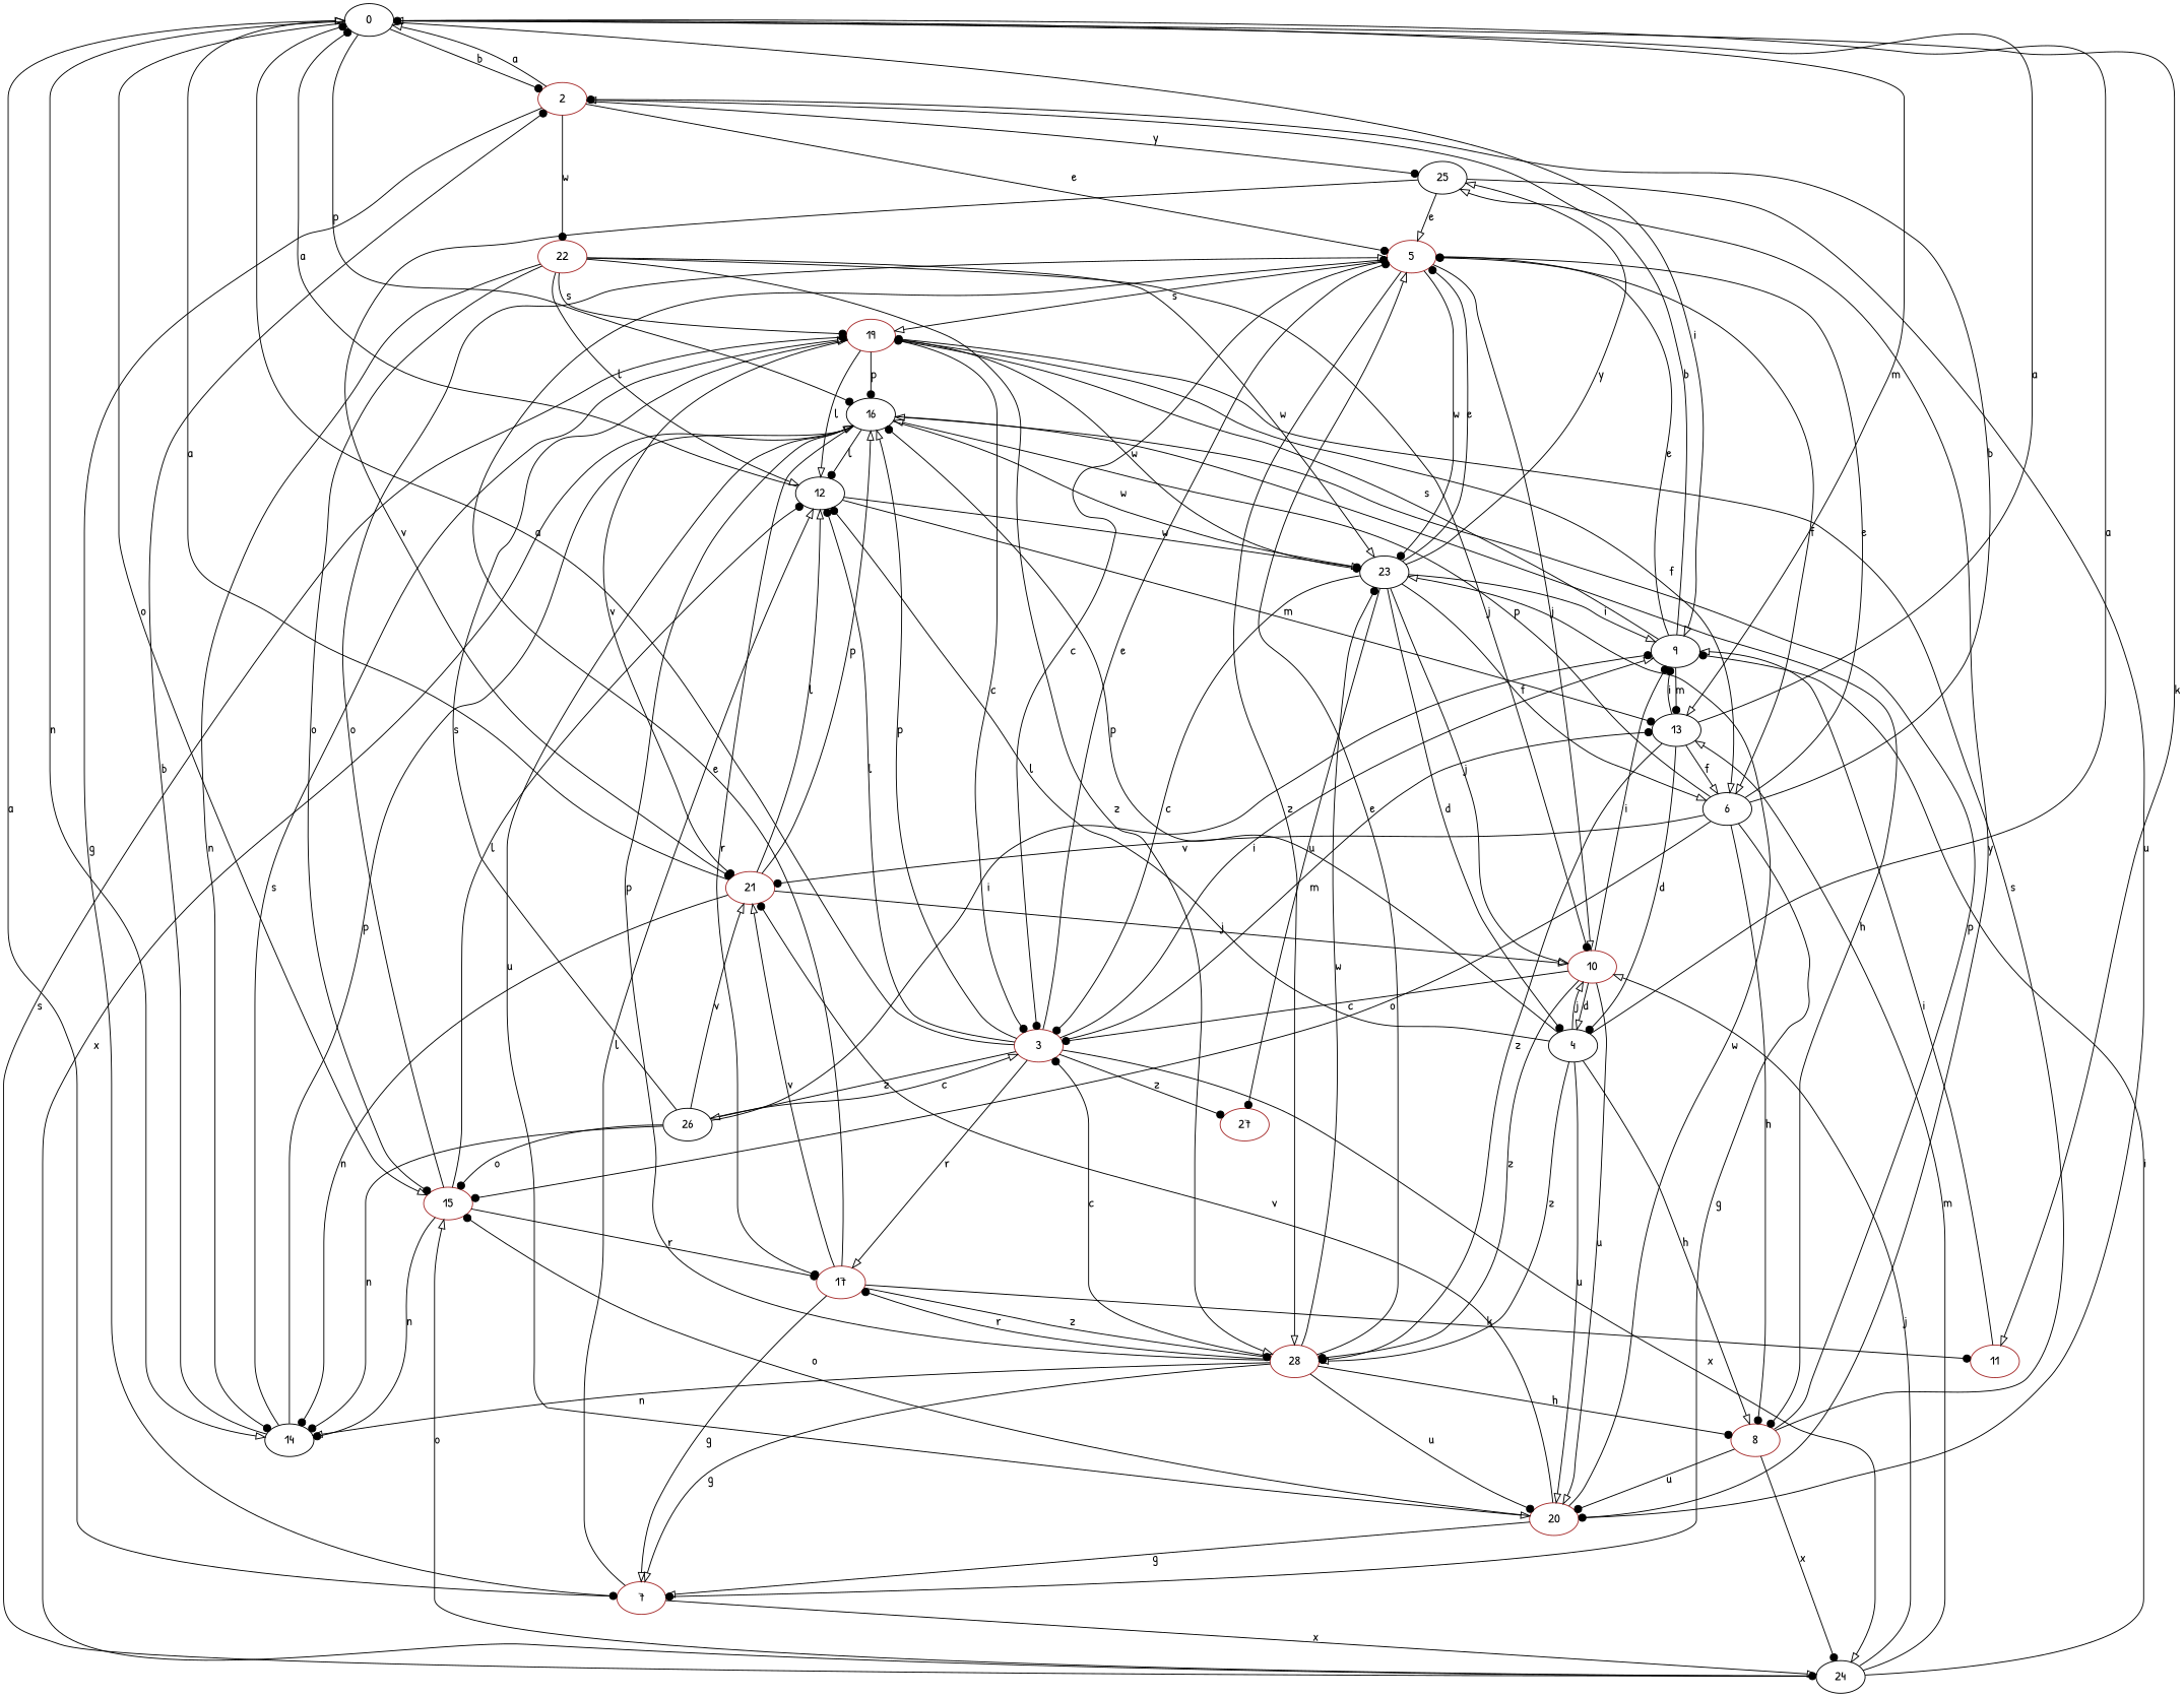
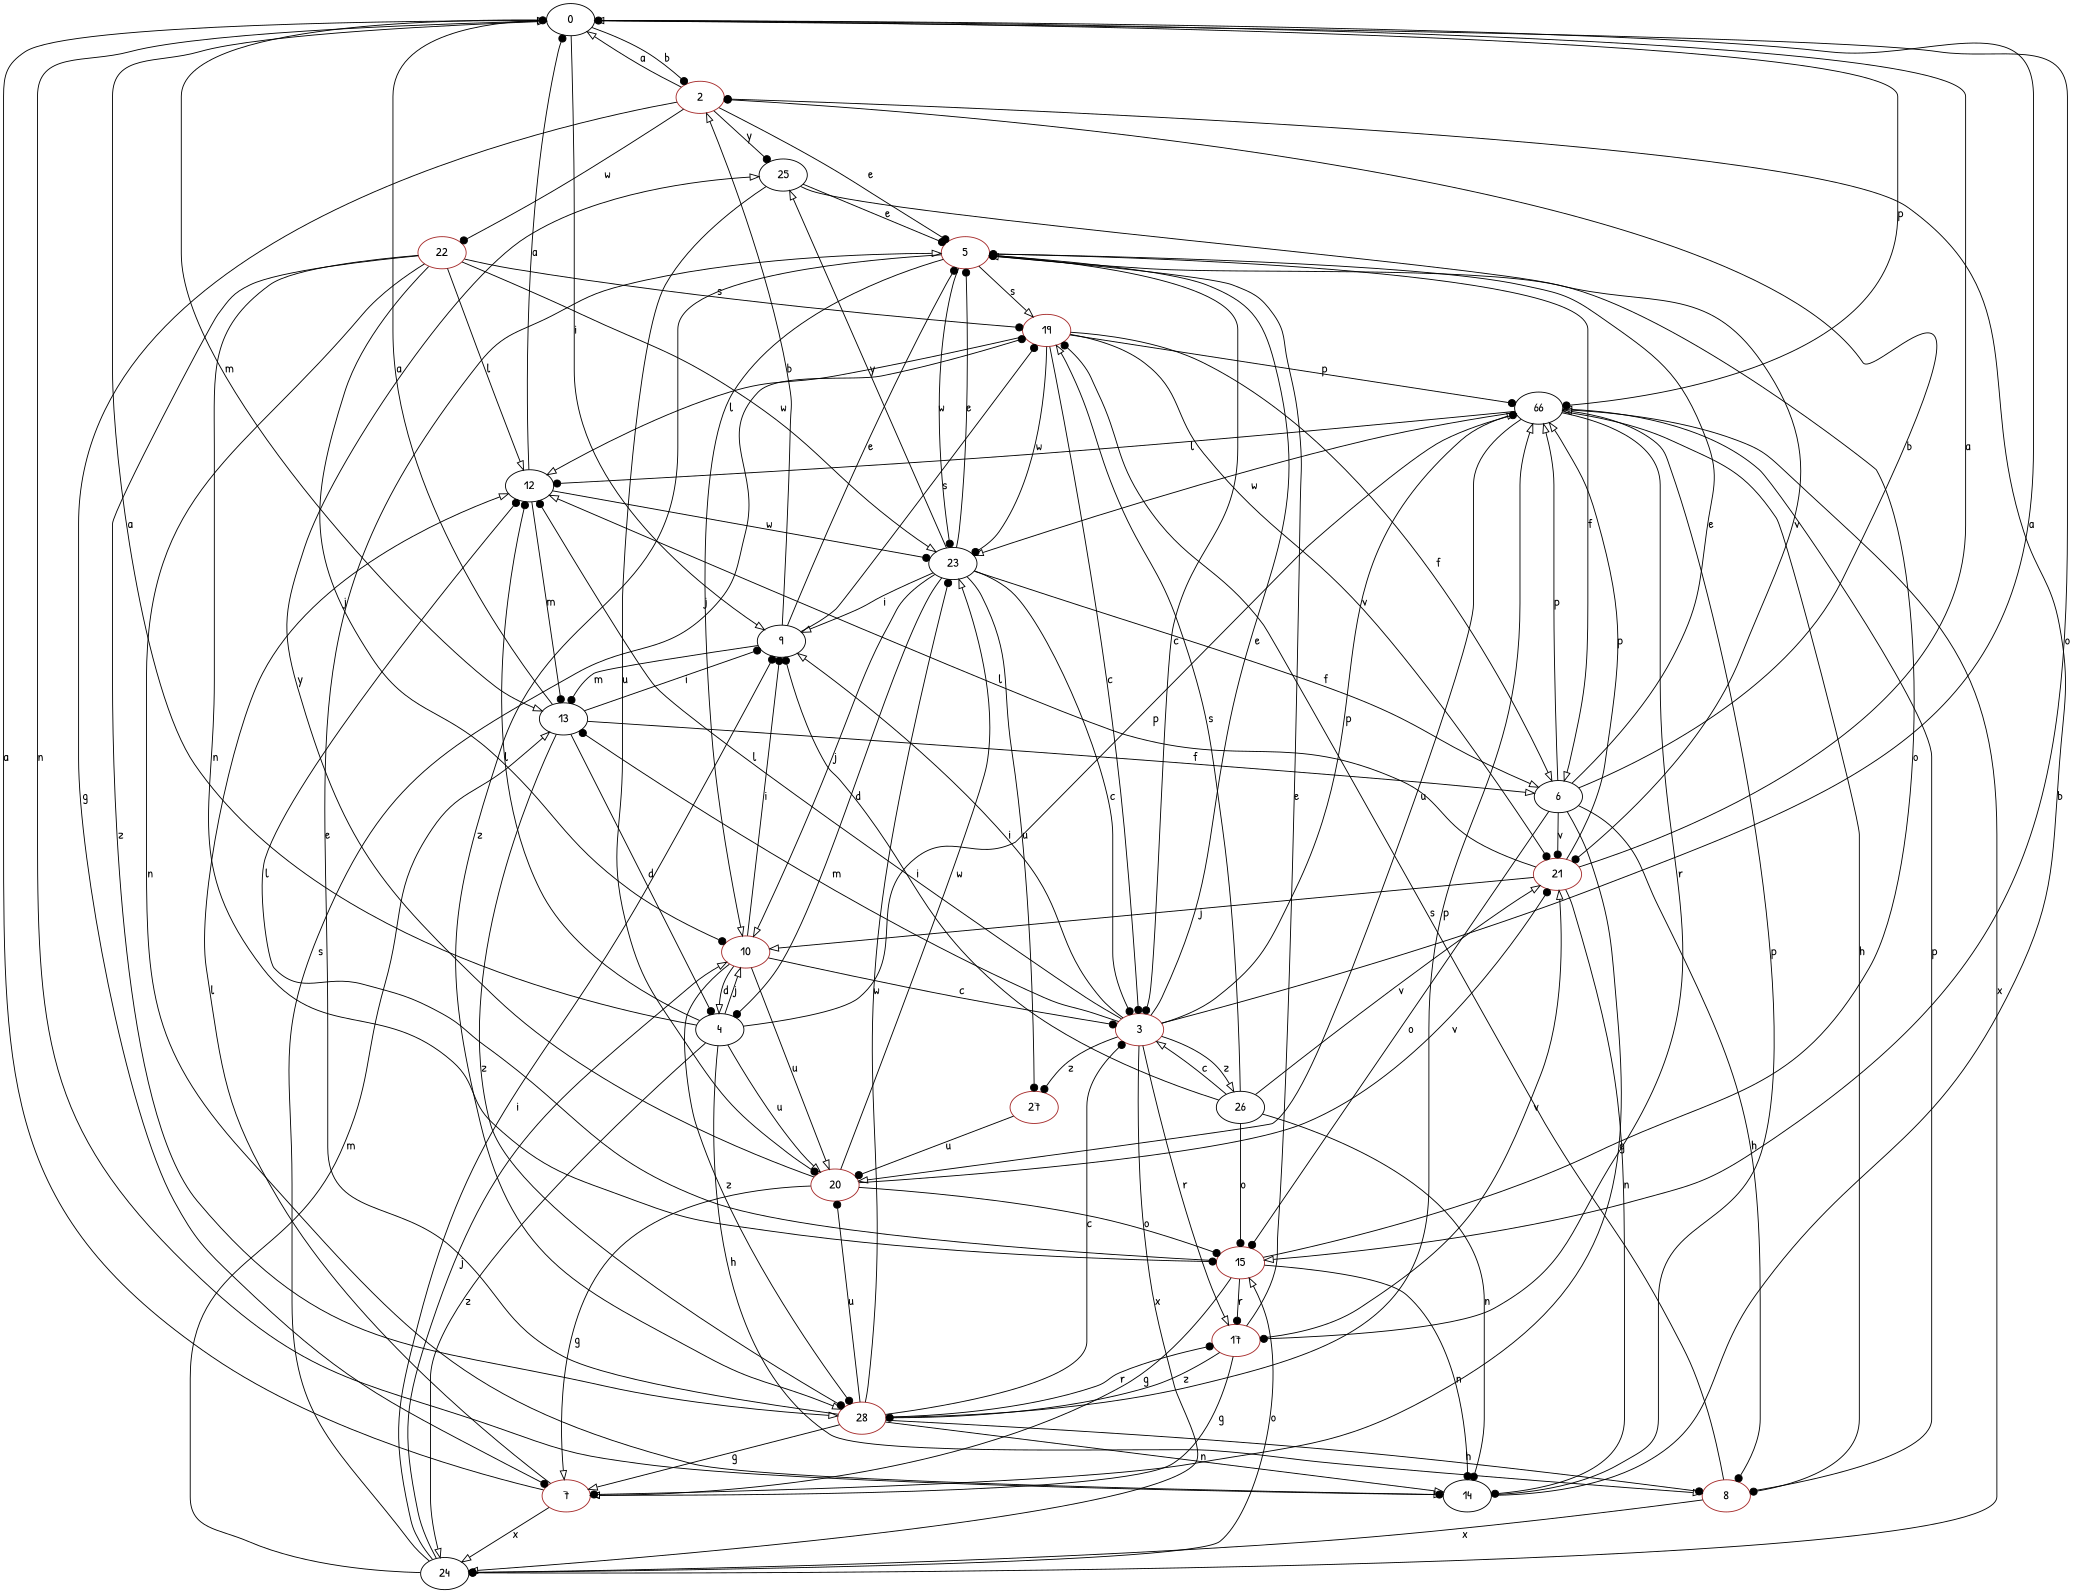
  strict digraph {
    fontname="Patrick Hand"
    node [color=brown fontname="Patrick Hand"]
    edge [arrowhead=dot fontname="Patrick Hand"]
    0 [color=black]
    2
    9 [color=black]
-   11
    13 [color=black]
    14 [color=black]
    15
-   16 [color=black]
+   16 [color=black label=66]
    5
    7
    22
    25 [color=black]
    19
    4 [color=black]
    28
    6 [color=black]
    12 [color=black]
    17
    24 [color=black]
    8
    20
    23 [color=black]
    3
    10
    26 [color=black]
    27
    21
    0 -> 2 [label=b]
    0 -> 9 [arrowhead=onormal label=i]
-   0 -> 11 [arrowhead=onormal label=k]
    0 -> 13 [arrowhead=onormal label=m]
    0 -> 14 [arrowhead=onormal label=n]
    0 -> 15 [arrowhead=onormal label=o]
    0 -> 16 [label=p]
    2 -> 0 [arrowhead=onormal label=a]
    2 -> 5 [label=e]
    2 -> 7 [label=g]
    2 -> 22 [label=w]
    2 -> 25 [label=y]
    9 -> 2 [arrowhead=onormal label=b]
    9 -> 13 [label=m]
    9 -> 5 [label=e]
    9 -> 19 [label=s]
-   11 -> 9 [arrowhead=onormal label=i]
    13 -> 0 [label=a]
    13 -> 9 [label=i]
    13 -> 4 [label=d]
    13 -> 28 [label=z]
    13 -> 6 [arrowhead=onormal label=f]
    14 -> 2 [label=b]
    14 -> 16 [arrowhead=onormal label=p]
-   14 -> 19 [arrowhead=onormal label=s]
    15 -> 14 [label=n]
    15 -> 5 [arrowhead=onormal label=o]
+   15 -> 7 [arrowhead=onormal label=g]
    15 -> 12 [label=l]
    15 -> 17 [label=r]
    16 -> 12 [label=l]
    16 -> 17 [label=r]
    16 -> 24 [label=x]
    16 -> 8 [label=h]
    16 -> 20 [arrowhead=onormal label=u]
    16 -> 23 [arrowhead=onormal label=w]
    5 -> 19 [arrowhead=onormal label=s]
    5 -> 28 [arrowhead=onormal label=z]
    5 -> 6 [arrowhead=onormal label=f]
    5 -> 23 [label=w]
    5 -> 3 [label=c]
    5 -> 10 [arrowhead=onormal label=j]
    7 -> 0 [arrowhead=onormal label=a]
    7 -> 12 [arrowhead=onormal label=l]
    7 -> 24 [arrowhead=onormal label=x]
    22 -> 14 [label=n]
-   22 -> 15 [label=o]
+   22 -> 15 [label=n]
    22 -> 19 [label=s]
    22 -> 28 [arrowhead=onormal label=z]
    22 -> 12 [arrowhead=onormal label=l]
    22 -> 23 [arrowhead=onormal label=w]
    22 -> 10 [label=j]
-   25 -> 5 [arrowhead=onormal label=e]
+   25 -> 5 [label=e]
    25 -> 20 [label=u]
    25 -> 21 [label=v]
    19 -> 16 [label=p]
    19 -> 6 [arrowhead=onormal label=f]
    19 -> 12 [arrowhead=onormal label=l]
    19 -> 23 [label=w]
    19 -> 3 [label=c]
    19 -> 21 [label=v]
    4 -> 0 [arrowhead=onormal label=a]
    4 -> 16 [label=p]
-   4 -> 28 [arrowhead=onormal label=z]
+   4 -> 24 [arrowhead=onormal label=z]
    4 -> 12 [label=l]
    4 -> 8 [arrowhead=onormal label=h]
    4 -> 20 [arrowhead=onormal label=u]
    4 -> 10 [arrowhead=onormal label=j]
    28 -> 14 [arrowhead=onormal label=n]
    28 -> 16 [arrowhead=onormal label=p]
    28 -> 5 [arrowhead=onormal label=e]
    28 -> 7 [arrowhead=onormal label=g]
    28 -> 17 [label=r]
    28 -> 8 [label=h]
    28 -> 20 [label=u]
    28 -> 23 [label=w]
    28 -> 3 [label=c]
    6 -> 2 [label=b]
    6 -> 15 [label=o]
    6 -> 16 [arrowhead=onormal label=p]
    6 -> 5 [label=e]
    6 -> 7 [label=g]
    6 -> 8 [label=h]
    6 -> 21 [label=v]
    12 -> 0 [label=a]
    12 -> 13 [label=m]
    12 -> 23 [label=w]
-   17 -> 11 [label=k]
    17 -> 5 [label=e]
    17 -> 7 [arrowhead=onormal label=g]
    17 -> 28 [label=z]
    17 -> 21 [arrowhead=onormal label=v]
    24 -> 9 [label=i]
    24 -> 13 [arrowhead=onormal label=m]
    24 -> 15 [arrowhead=onormal label=o]
    24 -> 19 [label=s]
    24 -> 10 [arrowhead=onormal label=j]
    8 -> 16 [arrowhead=onormal label=p]
    8 -> 19 [label=s]
    8 -> 24 [label=x]
    20 -> 15 [label=o]
    20 -> 7 [arrowhead=onormal label=g]
    20 -> 25 [arrowhead=onormal label=y]
    20 -> 23 [arrowhead=onormal label=w]
    20 -> 21 [label=v]
    23 -> 9 [arrowhead=onormal label=i]
    23 -> 5 [label=e]
    23 -> 25 [arrowhead=onormal label=y]
    23 -> 4 [label=d]
    23 -> 6 [arrowhead=onormal label=f]
    23 -> 3 [label=c]
    23 -> 10 [arrowhead=onormal label=j]
    23 -> 27 [label=u]
    3 -> 0 [label=a]
    3 -> 9 [arrowhead=onormal label=i]
    3 -> 13 [label=m]
    3 -> 16 [arrowhead=onormal label=p]
    3 -> 5 [label=e]
    3 -> 12 [label=l]
    3 -> 17 [arrowhead=onormal label=r]
    3 -> 24 [arrowhead=onormal label=x]
    3 -> 26 [arrowhead=onormal label=z]
    3 -> 27 [label=z]
    10 -> 9 [label=i]
    10 -> 4 [arrowhead=onormal label=d]
    10 -> 28 [label=z]
    10 -> 20 [arrowhead=onormal label=u]
    10 -> 3 [label=c]
    26 -> 9 [label=i]
    26 -> 14 [label=n]
    26 -> 15 [label=o]
    26 -> 19 [arrowhead=onormal label=s]
    26 -> 3 [arrowhead=onormal label=c]
    26 -> 21 [arrowhead=onormal label=v]
-   8 -> 20 [label=u]
+   27 -> 20 [label=u]
    21 -> 0 [arrowhead=onormal label=a]
    21 -> 14 [label=n]
    21 -> 16 [arrowhead=onormal label=p]
    21 -> 12 [arrowhead=onormal label=l]
    21 -> 10 [arrowhead=onormal label=j]
  }
